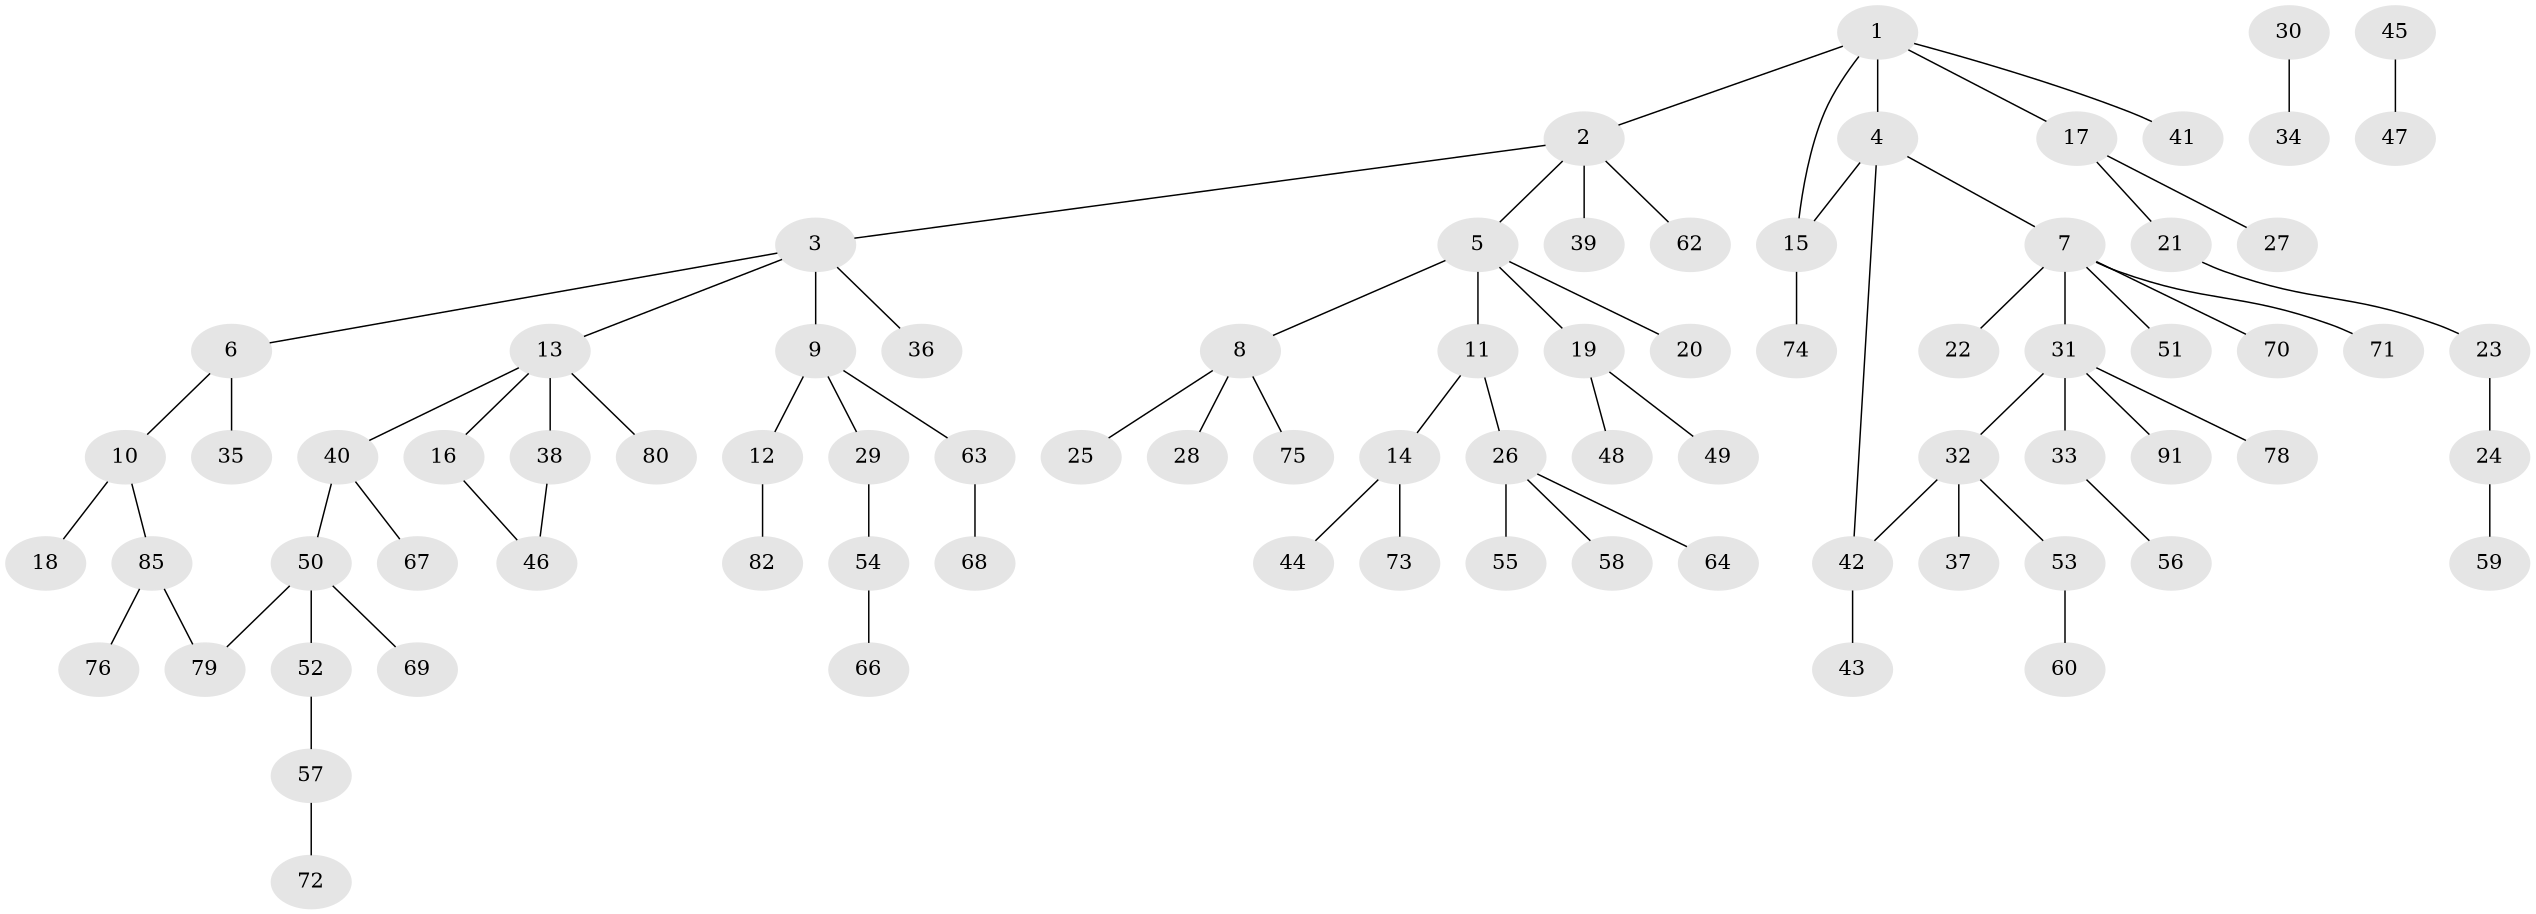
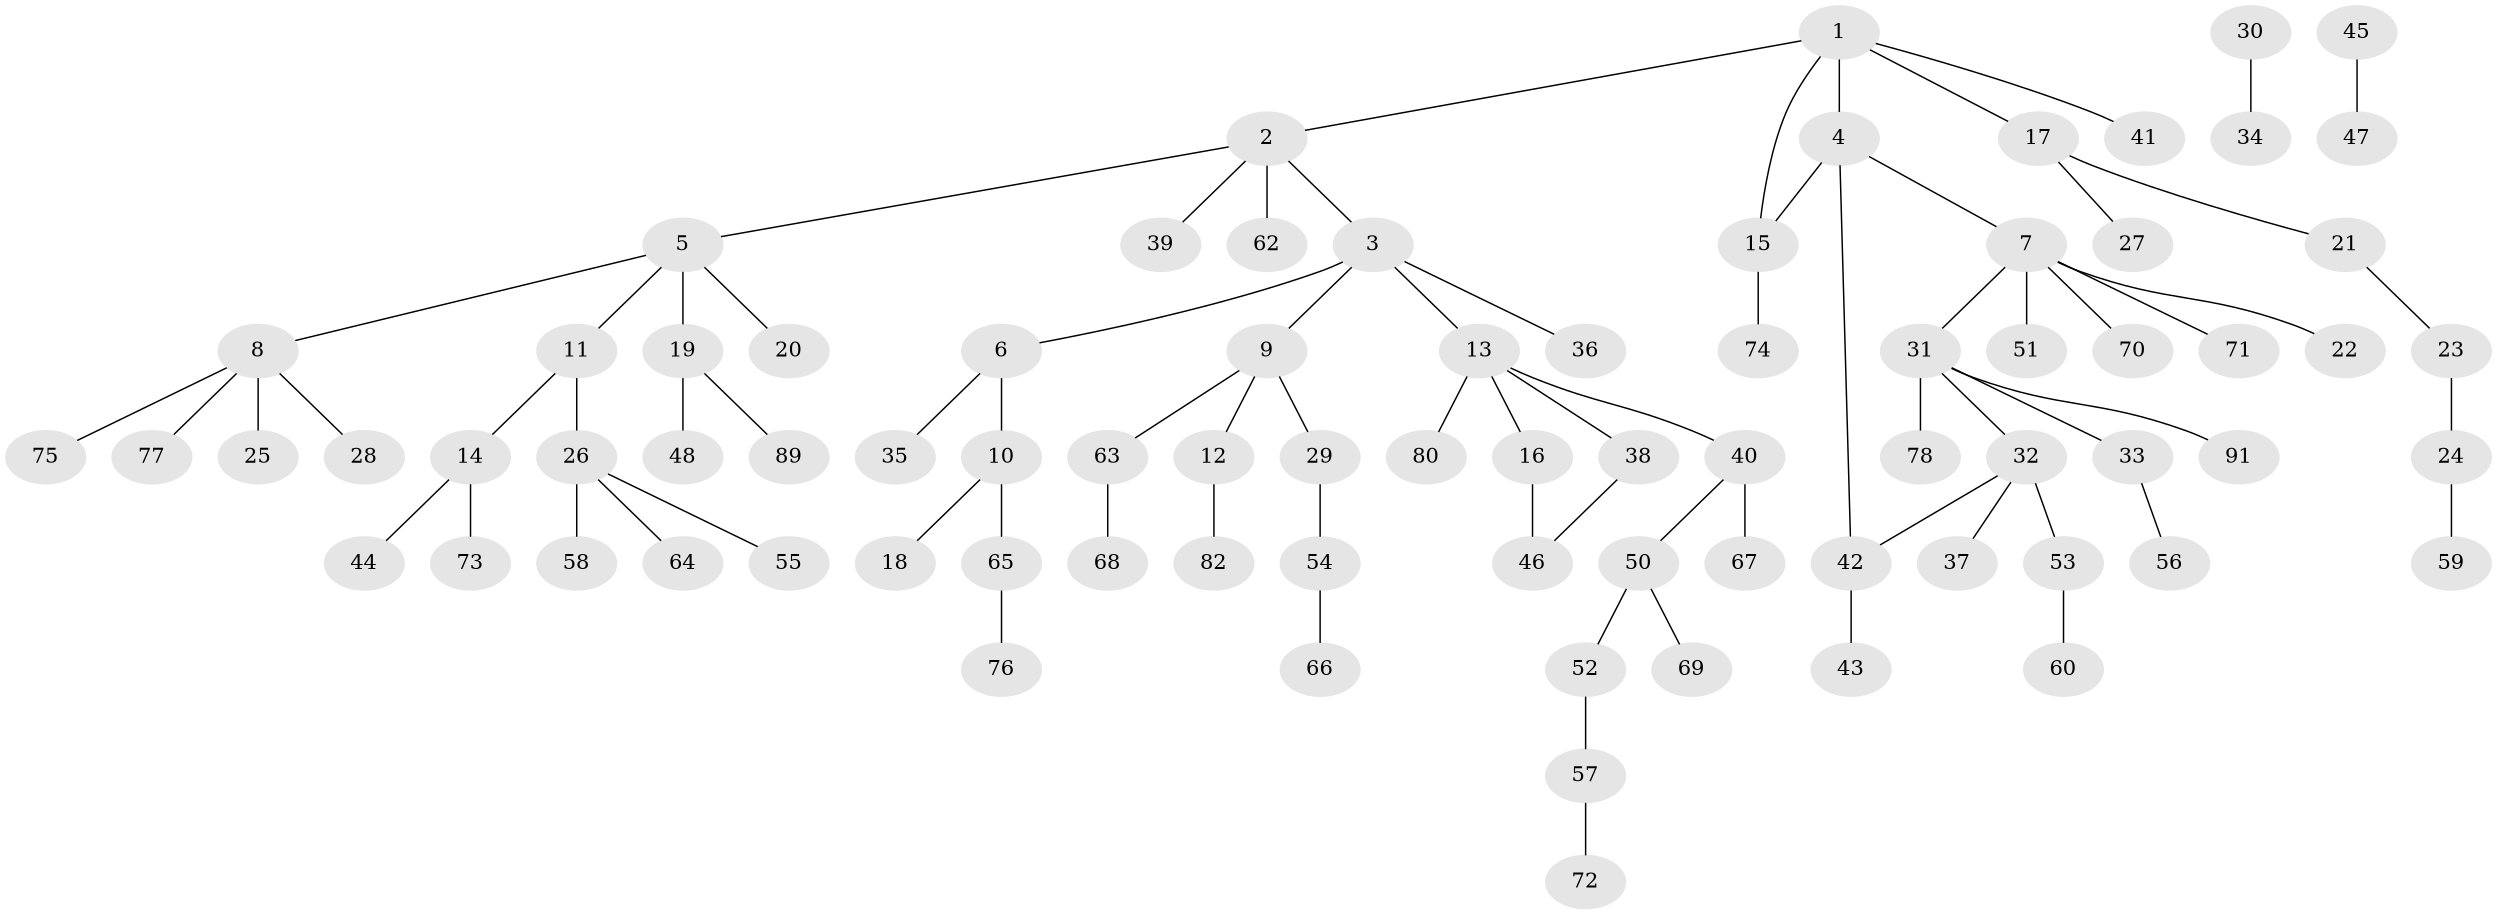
  graph {
    node [color=gray90 style=filled]
    1
    2
    4
    15
    17
    41
    3
    5
    39
    62
    7
    42
    74
    21
    27
    6
    9
    13
    36
    8
    11
    19
    20
    10
    35
    12
    29
    63
    16
    38
    40
    80
    22
    31
    51
    70
    71
    30
    34
    43
    25
    28
    75
+   77
    14
    26
    48
-   49
+   49 [label=89]
    18
-   65 [label=85]
+   65
    32
    33
    n53 [label=91]
    78
    82
    54
    68
-   79
    76
    44
    73
    55
    58
    64
    46
    50
    67
    45
    47
    23
    24
    59
    66
    37
    53
    56
    60
    52
    69
    57
    72
    1 -- 2
    1 -- 4
    1 -- 15
    1 -- 17
    1 -- 41
    2 -- 3
    2 -- 5
    2 -- 39
    2 -- 62
    4 -- 15
    4 -- 7
    4 -- 42
    15 -- 74
    17 -- 21
    17 -- 27
    3 -- 6
    3 -- 9
    3 -- 13
    3 -- 36
    5 -- 8
    5 -- 11
    5 -- 19
    5 -- 20
    7 -- 22
    7 -- 31
    7 -- 51
    7 -- 70
    7 -- 71
    42 -- 43
    21 -- 23
    6 -- 10
    6 -- 35
    9 -- 12
    9 -- 29
    9 -- 63
    13 -- 16
    13 -- 38
    13 -- 40
    13 -- 80
    8 -- 25
    8 -- 28
    8 -- 75
+   8 -- 77
    11 -- 14
    11 -- 26
    19 -- 48
    19 -- 49
    10 -- 18
    10 -- 65
    12 -- 82
    29 -- 54
    63 -- 68
    16 -- 46
    38 -- 46
    40 -- 50
    40 -- 67
    31 -- 32
    31 -- 33
    31 -- n53
    31 -- 78
    30 -- 34
    14 -- 44
    14 -- 73
    26 -- 55
    26 -- 58
    26 -- 64
-   65 -- 79
    65 -- 76
    32 -- 42
    32 -- 37
    32 -- 53
    33 -- 56
    54 -- 66
-   50 -- 79
    50 -- 52
    50 -- 69
    45 -- 47
    23 -- 24
    24 -- 59
    53 -- 60
    52 -- 57
    57 -- 72
  }
